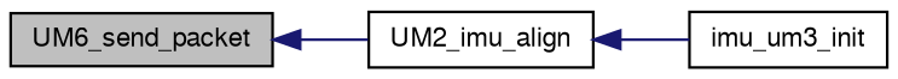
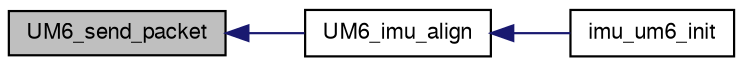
  digraph {
    rankdir=LR
    node [color=black fillcolor=white fontname=FreeSans fontsize=10 shape=record style=filled]
    edge [color=midnightblue dir=back fontname=FreeSans fontsize=10 labelfontname=FreeSans labelfontsize=10 style=solid]
    n1 [fillcolor=grey75 fontcolor=black height=0.2 label=UM6_send_packet width=0.4]
-   n2 [height=0.2 label=UM2_imu_align width=0.4]
-   n3 [height=0.2 label=imu_um3_init width=0.4]
+   n2 [height=0.2 label=UM6_imu_align width=0.4]
+   n3 [height=0.2 label=imu_um6_init width=0.4]
    n1 -> n2
    n2 -> n3
  }
